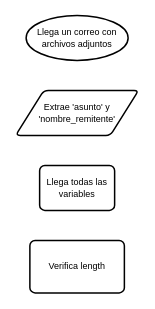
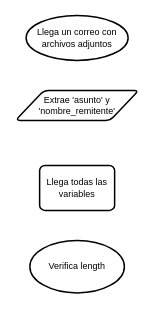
  <mxCell id="0" />
  <mxCell id="1" parent="0" />
  <mxCell id="2" value="Llega un correo con archivos adjuntos" style="strokeWidth=2;html=1;shape=mxgraph.flowchart.start_1;whiteSpace=wrap;" vertex="1" parent="1"><mxGeometry x="34" y="20" width="136" height="60" as="geometry" /></mxCell>
- <mxCell id="3" value="Extrae 'asunto' y 'nombre_remitente'" style="shape=parallelogram;html=1;strokeWidth=2;perimeter=parallelogramPerimeter;whiteSpace=wrap;rounded=1;arcSize=12;size=0.23;" vertex="1" parent="1"><mxGeometry x="20" y="120" width="164" height="60" as="geometry" /></mxCell>
+ <mxCell id="3" value="Extrae 'asunto' y 'nombre_remitente'" style="shape=parallelogram;html=1;strokeWidth=2;perimeter=parallelogramPerimeter;whiteSpace=wrap;rounded=1;arcSize=12;size=0.23;" vertex="1" parent="1"><mxGeometry x="20" y="120" width="164" height="40" as="geometry" /></mxCell>
  <mxCell id="4" value="Llega todas las variables" style="rounded=1;whiteSpace=wrap;html=1;absoluteArcSize=1;arcSize=14;strokeWidth=2;" vertex="1" parent="1"><mxGeometry x="52" y="220" width="100" height="60" as="geometry" /></mxCell>
- <mxCell id="5" value="Verifica length" style="rounded=1;whiteSpace=wrap;html=1;absoluteArcSize=1;arcSize=14;strokeWidth=2;" vertex="1" parent="1"><mxGeometry x="39" y="320" width="126" height="70" as="geometry" /></mxCell>
+ <mxCell id="5" value="Verifica length" style="ellipse;whiteSpace=wrap;html=1;absoluteArcSize=1;arcSize=14;strokeWidth=2;" vertex="1" parent="1"><mxGeometry x="39" y="320" width="126" height="70" as="geometry" /></mxCell>
